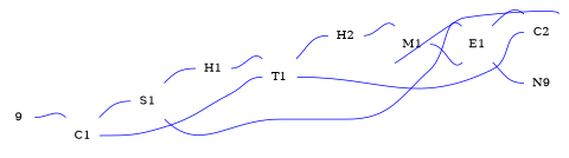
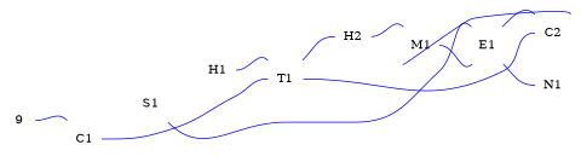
  digraph {
    rankdir=LR
    splines=true
    node [color=white shape=box]
    edge [color=blue dir=none headport=w tailport=e weight=2]
    n1 [height=0.56944 label=9 width=0.5]
    C1 [height=0.56944 width=0.54167]
    S1 [height=0.56944 width=0.54167]
    T1 [height=0.56944 width=0.55556]
    H1 [height=0.56944 width=0.56944]
    E1 [height=0.56944 width=0.47222]
    H2 [height=0.56944 width=0.56944]
    C2 [height=0.56944 width=0.54167]
-   N1 [height=0.56944 width=0.56944 label=N9]
+   N1 [height=0.56944 width=0.56944]
    M1 [height=0.56944 width=0.56944]
    subgraph sub_1 {
      rank=source
      n1
    }
    n1 -> C1 [headport=nw]
-   C1 -> S1 [tailport=ne]
    C1 -> T1
-   S1 -> H1 [tailport=ne]
    S1 -> E1 [headport=nw tailport=se]
    T1 -> H2 [tailport=ne]
    T1 -> C2
    H1 -> T1 [headport=nw]
    E1 -> C2 [headport=nw tailport=ne]
    E1 -> N1 [tailport=se]
    H2 -> M1 [headport=nw]
    C2 -> M1 [headport=sw tailport=ne]
    M1 -> E1 [headport=sw]
  }
